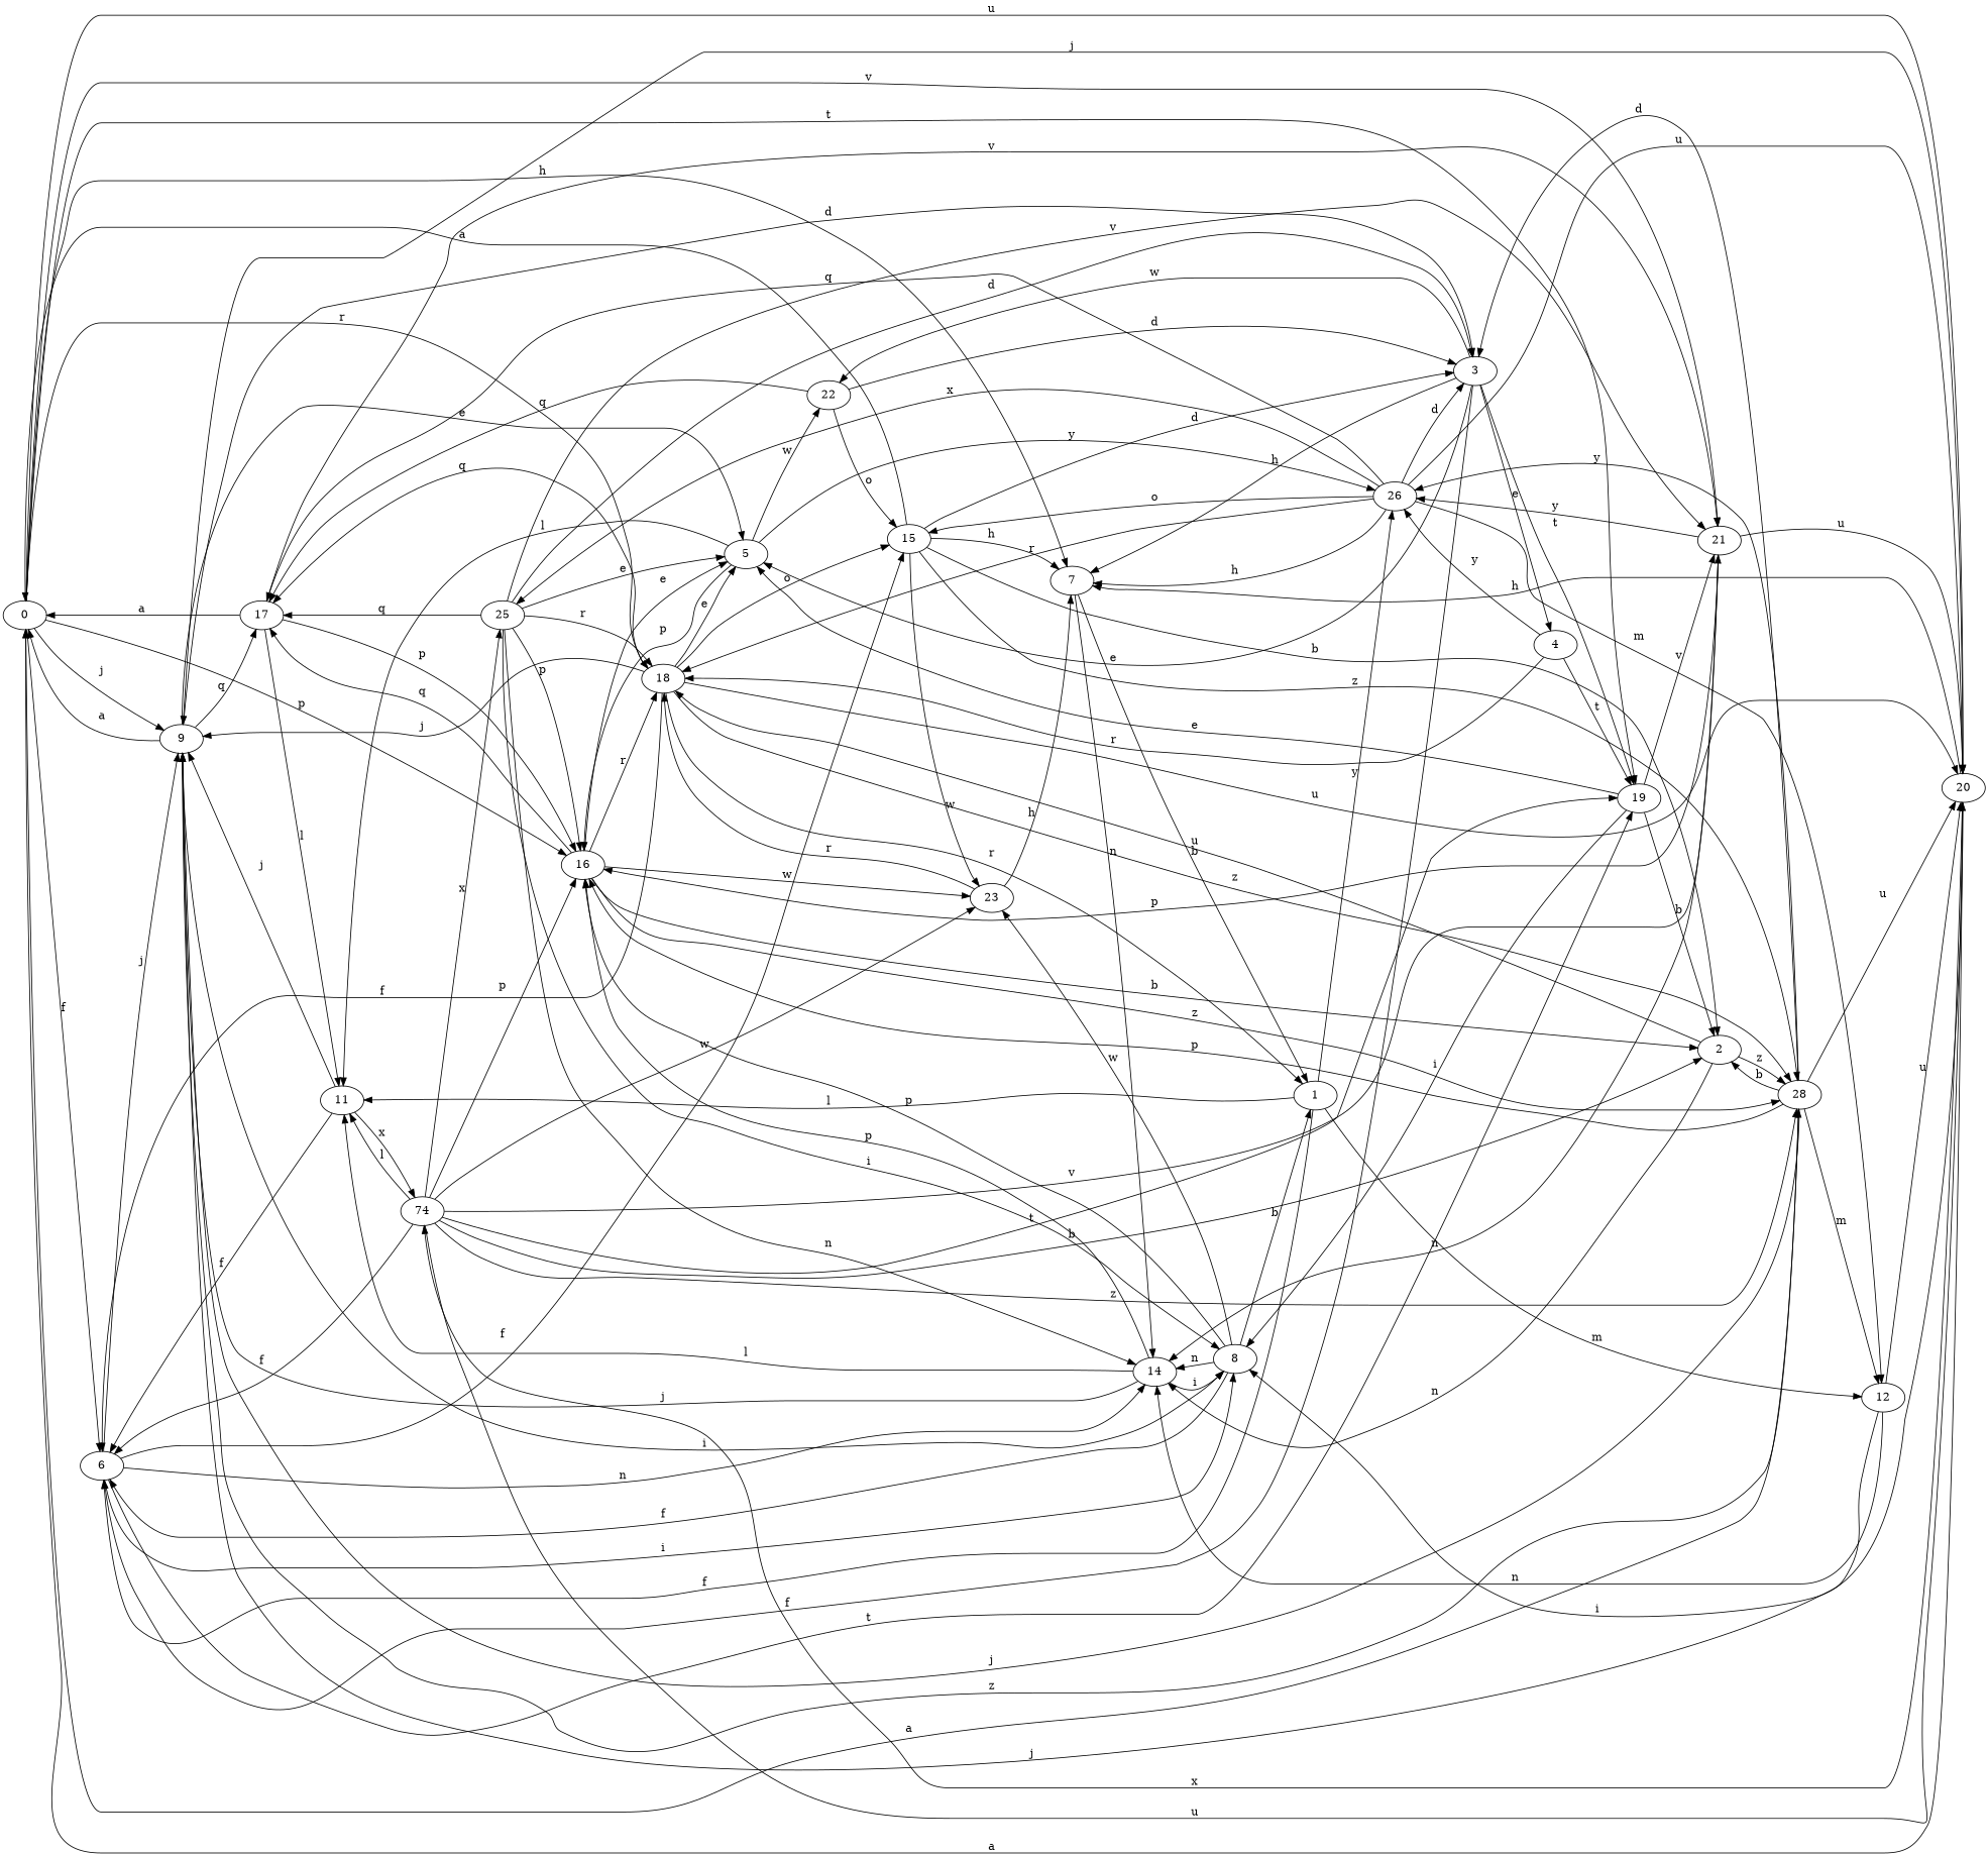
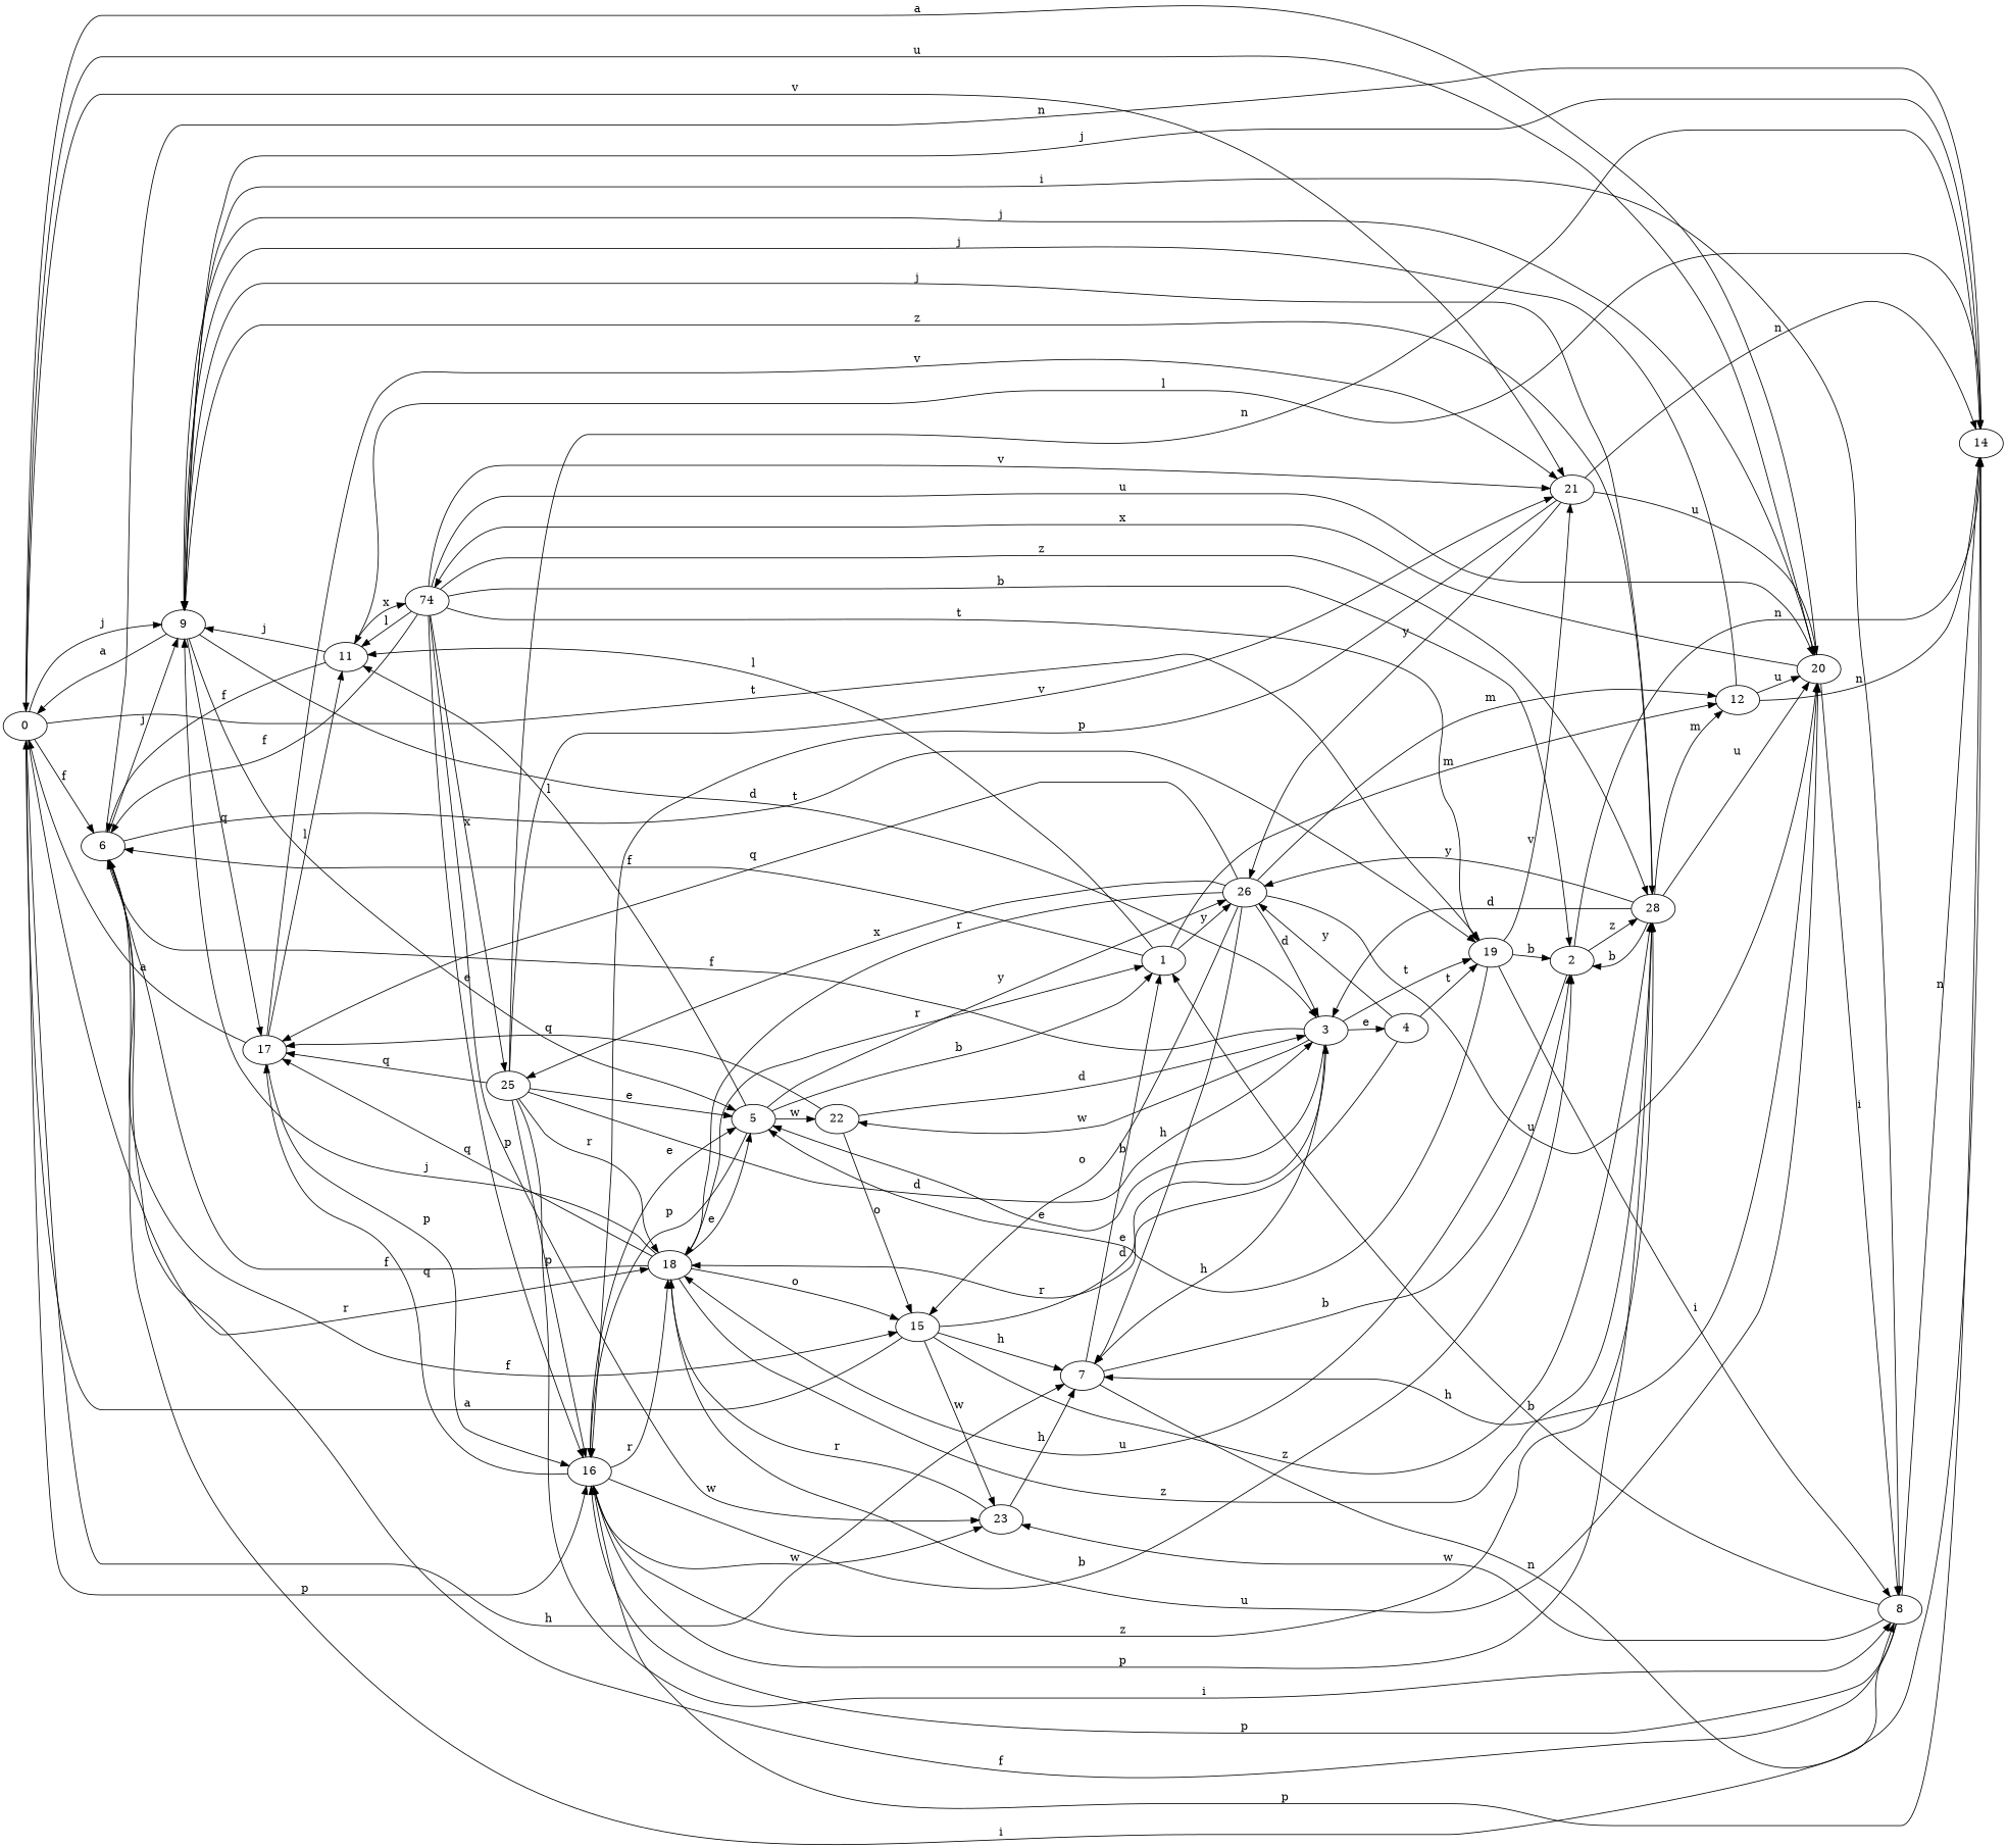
  strict digraph {
    rankdir=LR
    0
    6
    7
    9
    16
    18
    19
    20
    21
    14
    8
    15
    1
    28
    3
    5
    17
    2
    23
    n20 [label=74]
    26
    11
    12
    25
    4
    22
    0 -> 6 [label=f]
    0 -> 7 [label=h]
    0 -> 9 [label=j]
    0 -> 16 [label=p]
    0 -> 18 [label=r]
    0 -> 19 [label=t]
    0 -> 20 [label=u]
    0 -> 21 [label=v]
    6 -> 9 [label=j]
    6 -> 19 [label=t]
    6 -> 14 [label=n]
    6 -> 8 [label=i]
    6 -> 15 [label=f]
    7 -> 14 [label=n]
    7 -> 1 [label=b]
    9 -> 0 [label=a]
    9 -> 8 [label=i]
    9 -> 28 [label=z]
    9 -> 3 [label=d]
    9 -> 5 [label=e]
    9 -> 17 [label=q]
    16 -> 18 [label=r]
    16 -> 28 [label=z]
    16 -> 5 [label=e]
    16 -> 17 [label=q]
    16 -> 2 [label=b]
    16 -> 23 [label=w]
    18 -> 6 [label=f]
    18 -> 9 [label=j]
    18 -> 20 [label=u]
    18 -> 15 [label=o]
    18 -> 1 [label=r]
    18 -> 28 [label=z]
    18 -> 5 [label=e]
    18 -> 17 [label=q]
    19 -> 21 [label=v]
    19 -> 8 [label=i]
    19 -> 5 [label=e]
    19 -> 2 [label=b]
    20 -> 0 [label=a]
    20 -> 7 [label=h]
    20 -> 9 [label=j]
    20 -> 8 [label=i]
    20 -> n20 [label=x]
    21 -> 16 [label=p]
    21 -> 20 [label=u]
    21 -> 14 [label=n]
    21 -> 26 [label=y]
    14 -> 9 [label=j]
    14 -> 16 [label=p]
-   14 -> 8 [label=i]
    14 -> 11 [label=l]
    8 -> 6 [label=f]
    8 -> 16 [label=p]
    8 -> 14 [label=n]
    8 -> 1 [label=b]
    8 -> 23 [label=w]
    15 -> 0 [label=a]
    15 -> 7 [label=h]
    15 -> 28 [label=z]
    15 -> 3 [label=d]
-   15 -> 2 [label=b]
+   7 -> 2 [label=b]
    15 -> 23 [label=w]
    1 -> 6 [label=f]
    1 -> 26 [label=y]
    1 -> 11 [label=l]
    1 -> 12 [label=m]
-   28 -> 0 [label=a]
    28 -> 9 [label=j]
    28 -> 16 [label=p]
    28 -> 20 [label=u]
    28 -> 3 [label=d]
    28 -> 2 [label=b]
    28 -> 26 [label=y]
    28 -> 12 [label=m]
    3 -> 6 [label=f]
    3 -> 7 [label=h]
    3 -> 19 [label=t]
    3 -> 5 [label=e]
    3 -> 4 [label=e]
    3 -> 22 [label=w]
    5 -> 16 [label=p]
+   5 -> 1 [label=b]
    5 -> 26 [label=y]
    5 -> 11 [label=l]
    5 -> 22 [label=w]
    17 -> 0 [label=a]
    17 -> 16 [label=p]
    17 -> 21 [label=v]
    17 -> 11 [label=l]
    2 -> 18 [label=u]
    2 -> 14 [label=n]
    2 -> 28 [label=z]
    23 -> 7 [label=h]
    23 -> 18 [label=r]
    n20 -> 6 [label=f]
    n20 -> 16 [label=p]
    n20 -> 19 [label=t]
    n20 -> 20 [label=u]
    n20 -> 21 [label=v]
    n20 -> 28 [label=z]
    n20 -> 2 [label=b]
    n20 -> 23 [label=w]
    n20 -> 11 [label=l]
    n20 -> 25 [label=x]
    26 -> 7 [label=h]
    26 -> 18 [label=r]
    26 -> 20 [label=u]
    26 -> 15 [label=o]
    26 -> 3 [label=d]
    26 -> 17 [label=q]
    26 -> 12 [label=m]
    26 -> 25 [label=x]
    11 -> 6 [label=f]
    11 -> 9 [label=j]
    11 -> n20 [label=x]
    12 -> 9 [label=j]
    12 -> 20 [label=u]
    12 -> 14 [label=n]
    25 -> 16 [label=p]
    25 -> 18 [label=r]
    25 -> 21 [label=v]
    25 -> 14 [label=n]
    25 -> 8 [label=i]
    25 -> 3 [label=d]
    25 -> 5 [label=e]
    25 -> 17 [label=q]
    4 -> 18 [label=r]
    4 -> 19 [label=t]
    4 -> 26 [label=y]
    22 -> 15 [label=o]
    22 -> 3 [label=d]
    22 -> 17 [label=q]
  }
